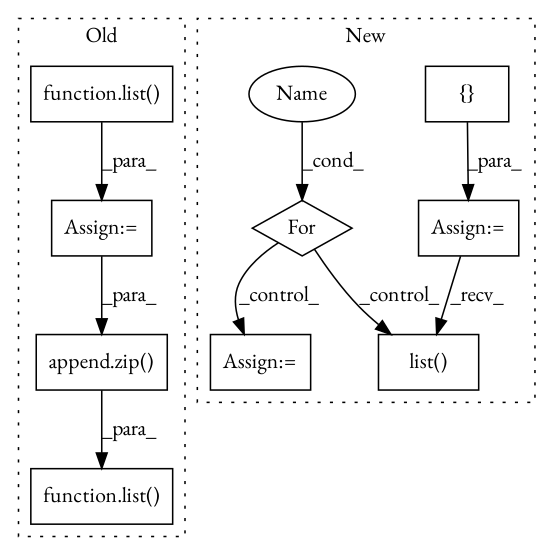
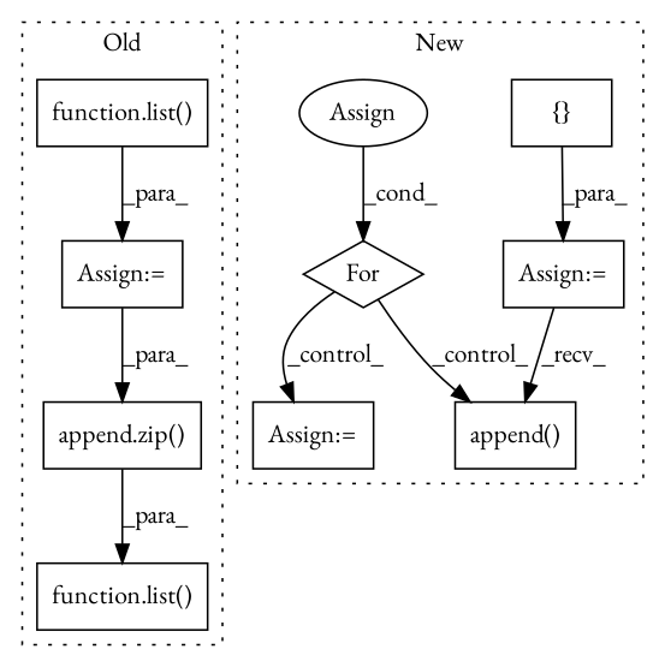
  digraph {
    fontname="EB Garamond"
    node [a=75 fontname="EB Garamond" l=3 shape=box]
    edge [fontname="EB Garamond"]
    n1 [l="5,1" label="function.list()" s="597,653"]
    n2 [l="4,1" label="append.zip()" s="602,652"]
    n3 [l=6 label="function.list()" s=452]
    n4 [a=68 label="Assign:=" s=449]
-   n5 [l="18,1" label="list()" s="660,735"]
+   n5 [l="18,1" label="append()" s="660,735"]
    n6 [a=59 l="2,1" label="{}" s="514,514"]
    n7 [a=107 l="4,10" label=For s="521,570" shape=diamond]
-   n8 [a=87 l=14 label=Name s=531 shape=ellipse]
+   n8 [a=87 l=14 label=Assign s=531 shape=ellipse]
    n9 [a=68 label="Assign:=" s=511]
    n10 [a=68 label="Assign:=" s=588]
    subgraph cluster_1 {
      label=Old
      style=dotted
      n1
      n2
      n3
      n4
    }
    subgraph cluster_2 {
      label=New
      style=dotted
      n5
      n6
      n7
      n8
      n9
      n10
    }
    n2 -> n1 [label=_para_]
    n3 -> n4 [label=_para_]
    n4 -> n2 [label=_para_]
    n6 -> n9 [label=_para_]
    n7 -> n5 [label=_control_]
    n7 -> n10 [label=_control_]
    n8 -> n7 [label=_cond_]
    n9 -> n5 [label=_recv_]
  }
